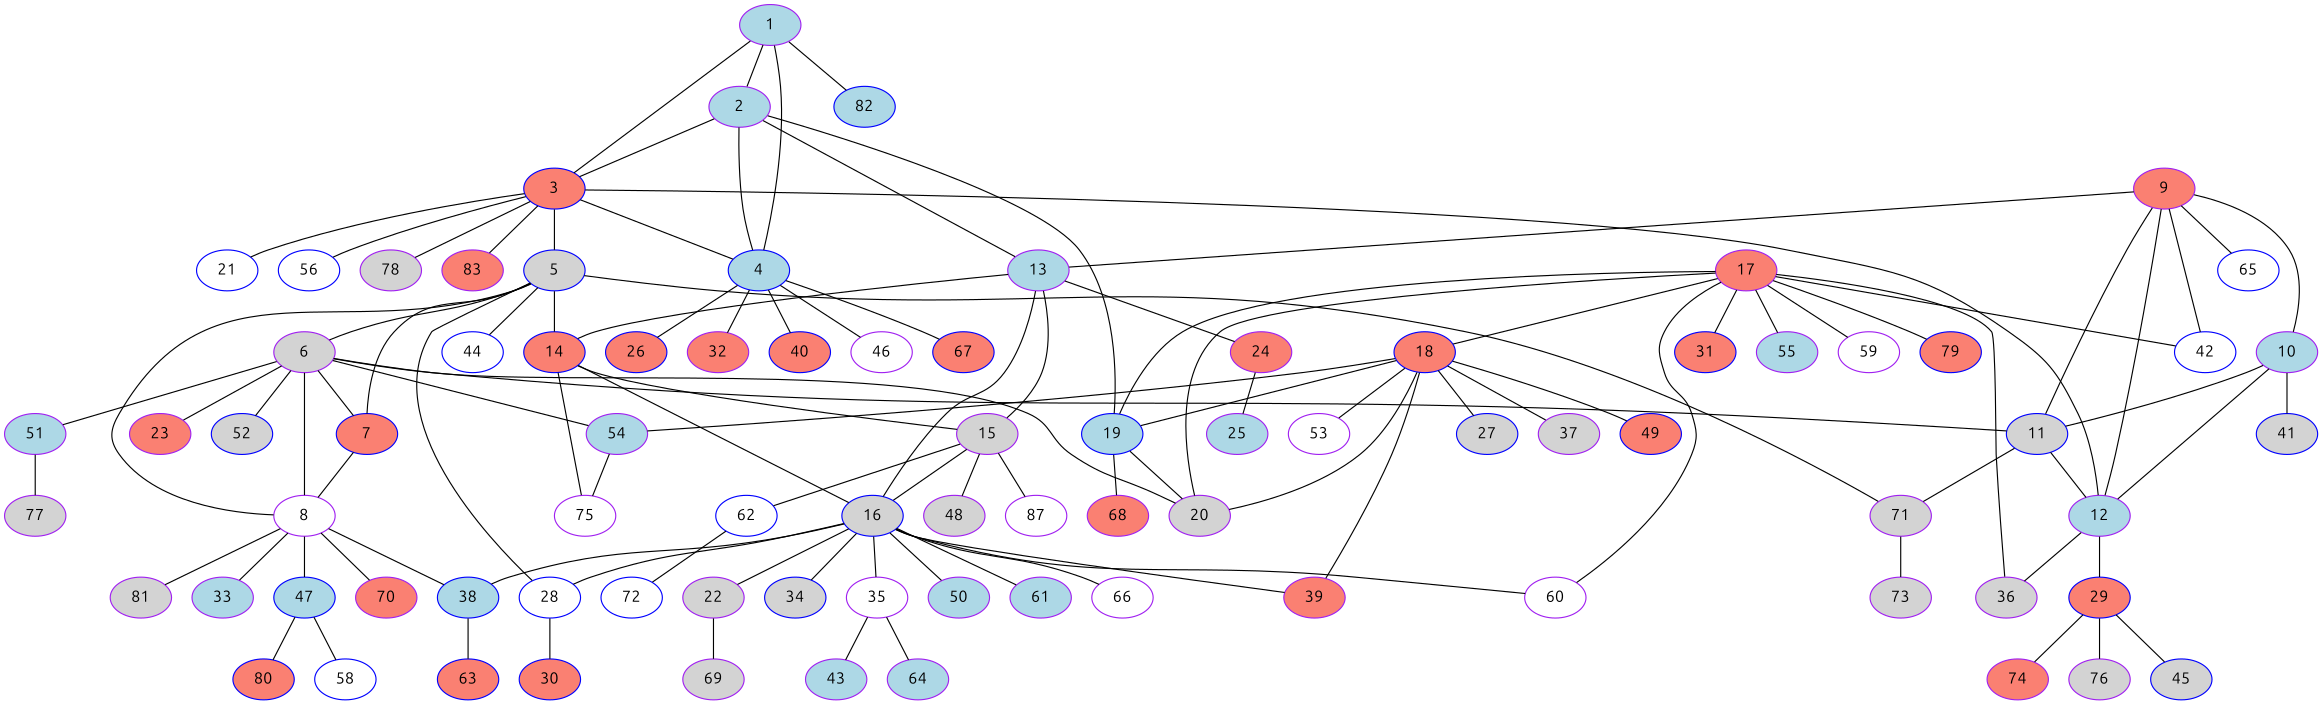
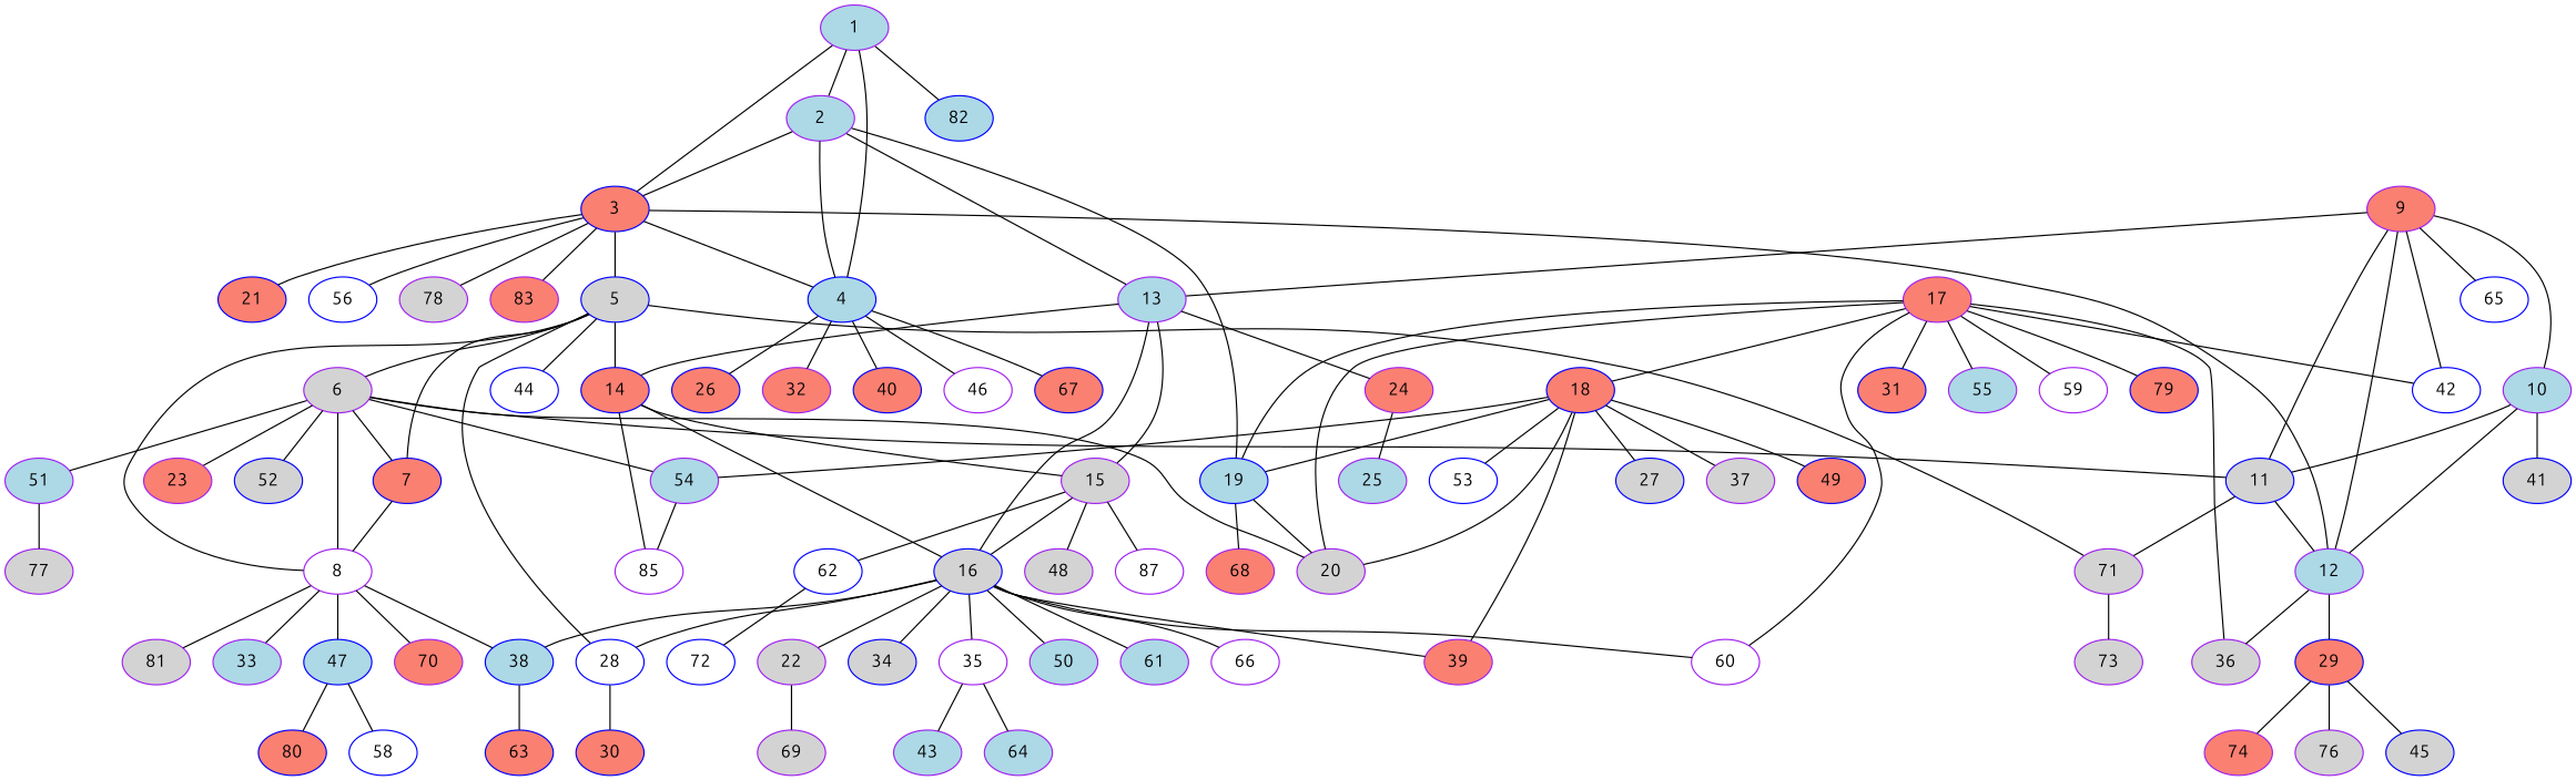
  graph {
    fontname=Ubuntu
    node [color=purple fillcolor=salmon fontname=Ubuntu style=filled]
    edge [fontname=Ubuntu]
    1 [fillcolor=lightblue]
    2 [fillcolor=lightblue]
    3 [color=blue]
    4 [color=blue fillcolor=lightblue]
    82 [color=blue fillcolor=lightblue]
    13 [fillcolor=lightblue]
    19 [color=blue fillcolor=lightblue]
    5 [color=blue fillcolor=lightgrey]
    12 [fillcolor=lightblue]
-   21 [color=blue fillcolor=white]
+   21 [color=blue]
    56 [color=blue fillcolor=white]
    78 [fillcolor=lightgrey]
    83
    26 [color=blue]
    32
    40 [color=blue]
    46 [fillcolor=white]
    67 [color=blue]
    14 [color=blue]
    15 [fillcolor=lightgrey]
    16 [color=blue fillcolor=lightgrey]
    24
    20 [fillcolor=lightgrey]
    68
    6 [fillcolor=lightgrey]
    7 [color=blue]
    8 [fillcolor=white]
    28 [color=blue fillcolor=white]
    44 [color=blue fillcolor=white]
    71 [fillcolor=lightgrey]
    29 [color=blue]
    36 [fillcolor=lightgrey]
    11 [color=blue fillcolor=lightgrey]
    23
    51 [fillcolor=lightblue]
    52 [color=blue fillcolor=lightgrey]
    54 [fillcolor=lightblue]
    33 [fillcolor=lightblue]
    38 [color=blue fillcolor=lightblue]
    47 [color=blue fillcolor=lightblue]
    70
    81 [fillcolor=lightgrey]
-   75 [fillcolor=white]
+   75 [fillcolor=white label=85]
    30 [color=blue]
    73 [fillcolor=lightgrey]
    77 [fillcolor=lightgrey]
    63 [color=blue]
    58 [color=blue fillcolor=white]
    80 [color=blue]
    9
    10 [fillcolor=lightblue]
    65 [color=blue fillcolor=white]
    42 [color=blue fillcolor=white]
    41 [color=blue fillcolor=lightgrey]
    17
    18 [color=blue]
    60 [fillcolor=white]
    31 [color=blue]
    55 [fillcolor=lightblue]
    59 [fillcolor=white]
    79 [color=blue]
    45 [color=blue fillcolor=lightgrey]
    74
    76 [fillcolor=lightgrey]
    48 [fillcolor=lightgrey]
    n66 [fillcolor=white label=87]
    62 [color=blue fillcolor=white]
    22 [fillcolor=lightgrey]
    34 [color=blue fillcolor=lightgrey]
    35 [fillcolor=white]
    50 [fillcolor=lightblue]
    61 [fillcolor=lightblue]
    66 [fillcolor=white]
    39
    25 [fillcolor=lightblue]
    72 [color=blue fillcolor=white]
    27 [color=blue fillcolor=lightgrey]
    37 [fillcolor=lightgrey]
    49 [color=blue]
-   53 [fillcolor=white]
+   53 [color=blue fillcolor=white]
    69 [fillcolor=lightgrey]
    43 [fillcolor=lightblue]
    64 [fillcolor=lightblue]
    1 -- 2
    1 -- 3
    1 -- 4
    1 -- 82
    2 -- 3
    2 -- 4
    2 -- 13
    2 -- 19
    3 -- 4
    3 -- 5
    3 -- 12
    3 -- 21
    3 -- 56
    3 -- 78
    3 -- 83
    4 -- 26
    4 -- 32
    4 -- 40
    4 -- 46
    4 -- 67
    13 -- 14
    13 -- 15
    13 -- 16
    13 -- 24
    19 -- 20
    19 -- 68
    5 -- 14
    5 -- 6
    5 -- 7
    5 -- 8
    5 -- 28
    5 -- 44
    5 -- 71
    12 -- 29
    12 -- 36
    14 -- 15
    14 -- 16
    14 -- 75
    15 -- 16
    15 -- 48
    15 -- n66
    15 -- 62
    16 -- 28
    16 -- 38
    16 -- 60
    16 -- 22
    16 -- 34
    16 -- 35
    16 -- 50
    16 -- 61
    16 -- 66
    16 -- 39
    24 -- 25
    6 -- 20
    6 -- 7
    6 -- 8
    6 -- 11
    6 -- 23
    6 -- 51
    6 -- 52
    6 -- 54
    7 -- 8
    8 -- 33
    8 -- 38
    8 -- 47
    8 -- 70
    8 -- 81
    28 -- 30
    71 -- 73
    29 -- 45
    29 -- 74
    29 -- 76
    11 -- 12
    11 -- 71
    51 -- 77
    54 -- 75
    38 -- 63
    47 -- 58
    47 -- 80
    9 -- 13
    9 -- 12
    9 -- 11
    9 -- 10
    9 -- 65
    9 -- 42
    10 -- 12
    10 -- 11
    10 -- 41
    17 -- 19
    17 -- 20
    17 -- 36
    17 -- 42
    17 -- 18
    17 -- 60
    17 -- 31
    17 -- 55
    17 -- 59
    17 -- 79
    18 -- 19
    18 -- 20
    18 -- 54
    18 -- 39
    18 -- 27
    18 -- 37
    18 -- 49
    18 -- 53
    62 -- 72
    22 -- 69
    35 -- 43
    35 -- 64
  }
